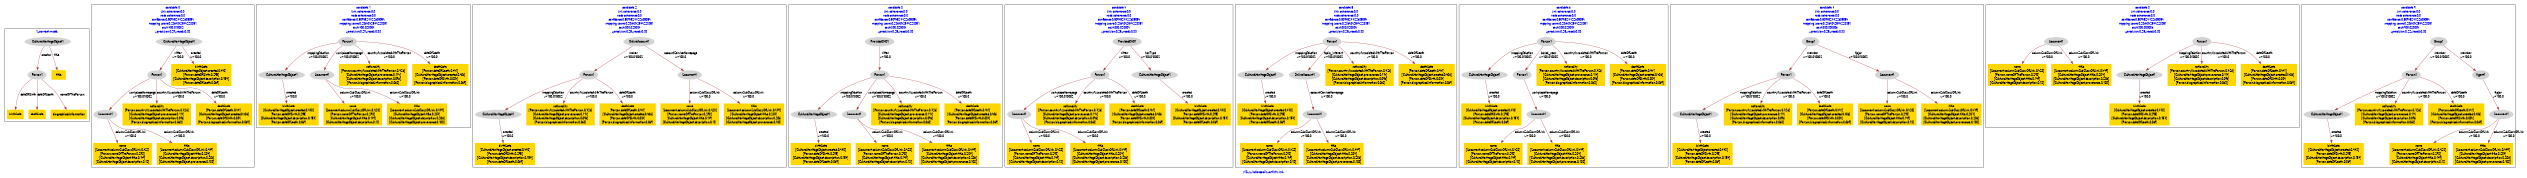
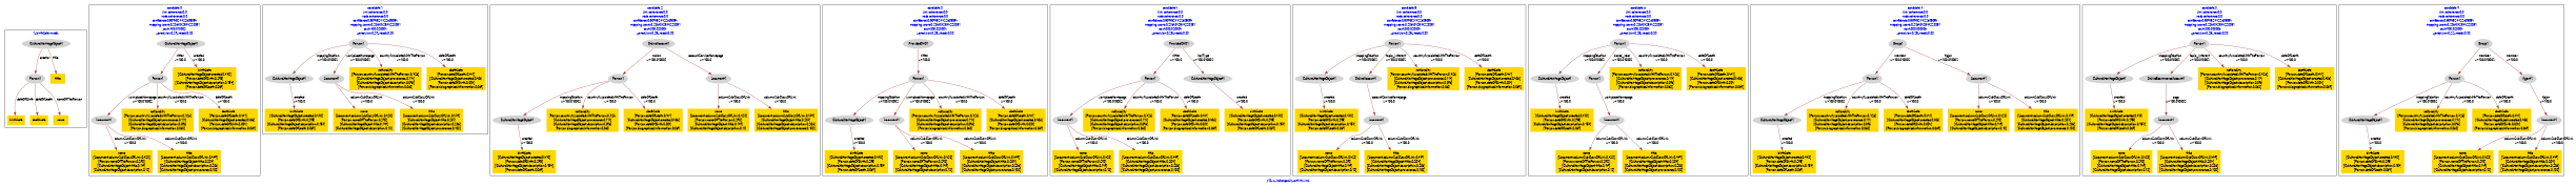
  digraph {
    fontcolor=blue
    fontname="Patrick Hand"
    label="s18-s-indianapolis-artists.xml"
    remincross=true
    node [fillcolor=gold fontname="Patrick Hand" style=filled shape=plaintext]
    edge [color=brown fontcolor=black fontname="Patrick Hand"]
    n1 [color=white fillcolor=lightgray label=CulturalHeritageObject1 shape=""]
    n2 [color=white fillcolor=lightgray label=Person1 shape=""]
    n3 [label=title]
    n4 [label=birthDate]
    n5 [label=deathDate]
-   n6 [label=biographicalInformation]
+   n6 [label=name]
    n7 [color=white fillcolor=lightgray label=CulturalHeritageObject1 shape=""]
    n8 [color=white fillcolor=lightgray label=Person1 shape=""]
    n9 [color=white fillcolor=lightgray label=Document1 shape=""]
    n10 [label="birthDate\n[CulturalHeritageObject,created,0.478]\n[Person,dateOfBirth,0.295]\n[CulturalHeritageObject,description,0.157]\n[Person,dateOfDeath,0.069]"]
    n11 [label="nationality\n[Person,countryAssociatedWithThePerson,0.726]\n[CulturalHeritageObject,provenance,0.114]\n[CulturalHeritageObject,description,0.096]\n[Person,biographicalInformation,0.063]"]
    n12 [label="deathDate\n[Person,dateOfDeath,0.441]\n[CulturalHeritageObject,created,0.406]\n[Person,dateOfBirth,0.084]\n[Person,biographicalInformation,0.069]"]
    n13 [label="name\n[Document,columnSubClassOfLink,0.423]\n[Person,nameOfThePerson,0.298]\n[CulturalHeritageObject,title,0.149]\n[CulturalHeritageObject,description,0.13]"]
    n14 [label="title\n[Document,columnSubClassOfLink,0.479]\n[CulturalHeritageObject,title,0.207]\n[CulturalHeritageObject,description,0.206]\n[CulturalHeritageObject,provenance,0.108]"]
    n15 [color=white fillcolor=lightgray label=Person1 shape=""]
    n16 [color=white fillcolor=lightgray label=CulturalHeritageObject1 shape=""]
    n17 [color=white fillcolor=lightgray label=Document1 shape=""]
    n18 [label="birthDate\n[CulturalHeritageObject,created,0.478]\n[Person,dateOfBirth,0.295]\n[CulturalHeritageObject,description,0.157]\n[Person,dateOfDeath,0.069]"]
    n19 [label="nationality\n[Person,countryAssociatedWithThePerson,0.726]\n[CulturalHeritageObject,provenance,0.114]\n[CulturalHeritageObject,description,0.096]\n[Person,biographicalInformation,0.063]"]
    n20 [label="deathDate\n[Person,dateOfDeath,0.441]\n[CulturalHeritageObject,created,0.406]\n[Person,dateOfBirth,0.084]\n[Person,biographicalInformation,0.069]"]
    n21 [label="name\n[Document,columnSubClassOfLink,0.423]\n[Person,nameOfThePerson,0.298]\n[CulturalHeritageObject,title,0.149]\n[CulturalHeritageObject,description,0.13]"]
    n22 [label="title\n[Document,columnSubClassOfLink,0.479]\n[CulturalHeritageObject,title,0.207]\n[CulturalHeritageObject,description,0.206]\n[CulturalHeritageObject,provenance,0.108]"]
    n23 [color=white fillcolor=lightgray label=Person1 shape=""]
    n24 [color=white fillcolor=lightgray label=CulturalHeritageObject1 shape=""]
    n25 [color=white fillcolor=lightgray label=OnlineAccount1 shape=""]
    n26 [color=white fillcolor=lightgray label=Document1 shape=""]
    n27 [label="birthDate\n[CulturalHeritageObject,created,0.478]\n[Person,dateOfBirth,0.295]\n[CulturalHeritageObject,description,0.157]\n[Person,dateOfDeath,0.069]"]
    n28 [label="nationality\n[Person,countryAssociatedWithThePerson,0.726]\n[CulturalHeritageObject,provenance,0.114]\n[CulturalHeritageObject,description,0.096]\n[Person,biographicalInformation,0.063]"]
    n29 [label="deathDate\n[Person,dateOfDeath,0.441]\n[CulturalHeritageObject,created,0.406]\n[Person,dateOfBirth,0.084]\n[Person,biographicalInformation,0.069]"]
    n30 [label="name\n[Document,columnSubClassOfLink,0.423]\n[Person,nameOfThePerson,0.298]\n[CulturalHeritageObject,title,0.149]\n[CulturalHeritageObject,description,0.13]"]
    n31 [label="title\n[Document,columnSubClassOfLink,0.479]\n[CulturalHeritageObject,title,0.207]\n[CulturalHeritageObject,description,0.206]\n[CulturalHeritageObject,provenance,0.108]"]
    n32 [color=white fillcolor=lightgray label=Person1 shape=""]
    n33 [color=white fillcolor=lightgray label=CulturalHeritageObject1 shape=""]
    n34 [color=white fillcolor=lightgray label=Document1 shape=""]
    n35 [color=white fillcolor=lightgray label=ProvidedCHO1 shape=""]
    n36 [label="birthDate\n[CulturalHeritageObject,created,0.478]\n[Person,dateOfBirth,0.295]\n[CulturalHeritageObject,description,0.157]\n[Person,dateOfDeath,0.069]"]
    n37 [label="nationality\n[Person,countryAssociatedWithThePerson,0.726]\n[CulturalHeritageObject,provenance,0.114]\n[CulturalHeritageObject,description,0.096]\n[Person,biographicalInformation,0.063]"]
    n38 [label="deathDate\n[Person,dateOfDeath,0.441]\n[CulturalHeritageObject,created,0.406]\n[Person,dateOfBirth,0.084]\n[Person,biographicalInformation,0.069]"]
    n39 [label="name\n[Document,columnSubClassOfLink,0.423]\n[Person,nameOfThePerson,0.298]\n[CulturalHeritageObject,title,0.149]\n[CulturalHeritageObject,description,0.13]"]
    n40 [label="title\n[Document,columnSubClassOfLink,0.479]\n[CulturalHeritageObject,title,0.207]\n[CulturalHeritageObject,description,0.206]\n[CulturalHeritageObject,provenance,0.108]"]
    n41 [color=white fillcolor=lightgray label=Person1 shape=""]
    n42 [color=white fillcolor=lightgray label=Document1 shape=""]
    n43 [color=white fillcolor=lightgray label=ProvidedCHO1 shape=""]
    n44 [color=white fillcolor=lightgray label=CulturalHeritageObject1 shape=""]
    n45 [label="birthDate\n[CulturalHeritageObject,created,0.478]\n[Person,dateOfBirth,0.295]\n[CulturalHeritageObject,description,0.157]\n[Person,dateOfDeath,0.069]"]
    n46 [label="nationality\n[Person,countryAssociatedWithThePerson,0.726]\n[CulturalHeritageObject,provenance,0.114]\n[CulturalHeritageObject,description,0.096]\n[Person,biographicalInformation,0.063]"]
    n47 [label="deathDate\n[Person,dateOfDeath,0.441]\n[CulturalHeritageObject,created,0.406]\n[Person,dateOfBirth,0.084]\n[Person,biographicalInformation,0.069]"]
    n48 [label="name\n[Document,columnSubClassOfLink,0.423]\n[Person,nameOfThePerson,0.298]\n[CulturalHeritageObject,title,0.149]\n[CulturalHeritageObject,description,0.13]"]
    n49 [label="title\n[Document,columnSubClassOfLink,0.479]\n[CulturalHeritageObject,title,0.207]\n[CulturalHeritageObject,description,0.206]\n[CulturalHeritageObject,provenance,0.108]"]
    n50 [color=white fillcolor=lightgray label=Person1 shape=""]
    n51 [color=white fillcolor=lightgray label=CulturalHeritageObject1 shape=""]
    n52 [color=white fillcolor=lightgray label=OnlineAccount1 shape=""]
    n53 [color=white fillcolor=lightgray label=Document1 shape=""]
    n54 [label="birthDate\n[CulturalHeritageObject,created,0.478]\n[Person,dateOfBirth,0.295]\n[CulturalHeritageObject,description,0.157]\n[Person,dateOfDeath,0.069]"]
    n55 [label="nationality\n[Person,countryAssociatedWithThePerson,0.726]\n[CulturalHeritageObject,provenance,0.114]\n[CulturalHeritageObject,description,0.096]\n[Person,biographicalInformation,0.063]"]
    n56 [label="deathDate\n[Person,dateOfDeath,0.441]\n[CulturalHeritageObject,created,0.406]\n[Person,dateOfBirth,0.084]\n[Person,biographicalInformation,0.069]"]
    n57 [label="name\n[Document,columnSubClassOfLink,0.423]\n[Person,nameOfThePerson,0.298]\n[CulturalHeritageObject,title,0.149]\n[CulturalHeritageObject,description,0.13]"]
    n58 [label="title\n[Document,columnSubClassOfLink,0.479]\n[CulturalHeritageObject,title,0.207]\n[CulturalHeritageObject,description,0.206]\n[CulturalHeritageObject,provenance,0.108]"]
    n59 [color=white fillcolor=lightgray label=Person1 shape=""]
    n60 [color=white fillcolor=lightgray label=CulturalHeritageObject1 shape=""]
    n61 [color=white fillcolor=lightgray label=Person1 shape=""]
    n62 [color=white fillcolor=lightgray label=Document1 shape=""]
    n63 [label="birthDate\n[CulturalHeritageObject,created,0.478]\n[Person,dateOfBirth,0.295]\n[CulturalHeritageObject,description,0.157]\n[Person,dateOfDeath,0.069]"]
    n64 [label="nationality\n[Person,countryAssociatedWithThePerson,0.726]\n[CulturalHeritageObject,provenance,0.114]\n[CulturalHeritageObject,description,0.096]\n[Person,biographicalInformation,0.063]"]
    n65 [label="deathDate\n[Person,dateOfDeath,0.441]\n[CulturalHeritageObject,created,0.406]\n[Person,dateOfBirth,0.084]\n[Person,biographicalInformation,0.069]"]
    n66 [label="name\n[Document,columnSubClassOfLink,0.423]\n[Person,nameOfThePerson,0.298]\n[CulturalHeritageObject,title,0.149]\n[CulturalHeritageObject,description,0.13]"]
    n67 [label="title\n[Document,columnSubClassOfLink,0.479]\n[CulturalHeritageObject,title,0.207]\n[CulturalHeritageObject,description,0.206]\n[CulturalHeritageObject,provenance,0.108]"]
    n68 [color=white fillcolor=lightgray label=Person1 shape=""]
    n69 [color=white fillcolor=lightgray label=CulturalHeritageObject1 shape=""]
    n70 [color=white fillcolor=lightgray label=Group1 shape=""]
    n71 [color=white fillcolor=lightgray label=Document1 shape=""]
    n72 [label="birthDate\n[CulturalHeritageObject,created,0.478]\n[Person,dateOfBirth,0.295]\n[CulturalHeritageObject,description,0.157]\n[Person,dateOfDeath,0.069]"]
    n73 [label="nationality\n[Person,countryAssociatedWithThePerson,0.726]\n[CulturalHeritageObject,provenance,0.114]\n[CulturalHeritageObject,description,0.096]\n[Person,biographicalInformation,0.063]"]
    n74 [label="deathDate\n[Person,dateOfDeath,0.441]\n[CulturalHeritageObject,created,0.406]\n[Person,dateOfBirth,0.084]\n[Person,biographicalInformation,0.069]"]
    n75 [label="name\n[Document,columnSubClassOfLink,0.423]\n[Person,nameOfThePerson,0.298]\n[CulturalHeritageObject,title,0.149]\n[CulturalHeritageObject,description,0.13]"]
    n76 [label="title\n[Document,columnSubClassOfLink,0.479]\n[CulturalHeritageObject,title,0.207]\n[CulturalHeritageObject,description,0.206]\n[CulturalHeritageObject,provenance,0.108]"]
    n77 [color=white fillcolor=lightgray label=Person1 shape=""]
    n78 [color=white fillcolor=lightgray label=CulturalHeritageObject1 shape=""]
+   n79 [color=white fillcolor=lightgray label=OnlineEcommerceAccount1 shape=""]
    n80 [color=white fillcolor=lightgray label=Document1 shape=""]
    n81 [label="birthDate\n[CulturalHeritageObject,created,0.478]\n[Person,dateOfBirth,0.295]\n[CulturalHeritageObject,description,0.157]\n[Person,dateOfDeath,0.069]"]
    n82 [label="nationality\n[Person,countryAssociatedWithThePerson,0.726]\n[CulturalHeritageObject,provenance,0.114]\n[CulturalHeritageObject,description,0.096]\n[Person,biographicalInformation,0.063]"]
    n83 [label="deathDate\n[Person,dateOfDeath,0.441]\n[CulturalHeritageObject,created,0.406]\n[Person,dateOfBirth,0.084]\n[Person,biographicalInformation,0.069]"]
    n84 [label="name\n[Document,columnSubClassOfLink,0.423]\n[Person,nameOfThePerson,0.298]\n[CulturalHeritageObject,title,0.149]\n[CulturalHeritageObject,description,0.13]"]
    n85 [label="title\n[Document,columnSubClassOfLink,0.479]\n[CulturalHeritageObject,title,0.207]\n[CulturalHeritageObject,description,0.206]\n[CulturalHeritageObject,provenance,0.108]"]
    n86 [color=white fillcolor=lightgray label=Person1 shape=""]
    n87 [color=white fillcolor=lightgray label=CulturalHeritageObject1 shape=""]
    n88 [color=white fillcolor=lightgray label=Agent1 shape=""]
    n89 [color=white fillcolor=lightgray label=Document1 shape=""]
    n90 [color=white fillcolor=lightgray label=Group1 shape=""]
    n91 [label="birthDate\n[CulturalHeritageObject,created,0.478]\n[Person,dateOfBirth,0.295]\n[CulturalHeritageObject,description,0.157]\n[Person,dateOfDeath,0.069]"]
    n92 [label="nationality\n[Person,countryAssociatedWithThePerson,0.726]\n[CulturalHeritageObject,provenance,0.114]\n[CulturalHeritageObject,description,0.096]\n[Person,biographicalInformation,0.063]"]
    n93 [label="deathDate\n[Person,dateOfDeath,0.441]\n[CulturalHeritageObject,created,0.406]\n[Person,dateOfBirth,0.084]\n[Person,biographicalInformation,0.069]"]
    n94 [label="name\n[Document,columnSubClassOfLink,0.423]\n[Person,nameOfThePerson,0.298]\n[CulturalHeritageObject,title,0.149]\n[CulturalHeritageObject,description,0.13]"]
    n95 [label="title\n[Document,columnSubClassOfLink,0.479]\n[CulturalHeritageObject,title,0.207]\n[CulturalHeritageObject,description,0.206]\n[CulturalHeritageObject,provenance,0.108]"]
    subgraph cluster_1 {
-     label="1-correct model"
+     label="1-birthDate model"
      n1
      n2
      n3
      n4
      n5
      n6
    }
    subgraph cluster_2 {
      label="candidate 0\nlink coherence:0.0\nnode coherence:0.0\nconfidence:0.5094527722685054\nmapping score:0.2364842574228351\ncost:700.010002\n-precision:0.29-recall:0.33"
      n7
      n8
      n9
      n10
      n11
      n12
      n13
      n14
    }
    subgraph cluster_3 {
      label="candidate 1\nlink coherence:0.0\nnode coherence:0.0\nconfidence:0.5094527722685054\nmapping score:0.2364842574228351\ncost:700.020004\n-precision:0.29-recall:0.33"
      n15
      n16
      n17
      n18
      n19
      n20
      n21
      n22
    }
    subgraph cluster_4 {
      label="candidate 2\nlink coherence:0.0\nnode coherence:0.0\nconfidence:0.5094527722685054\nmapping score:0.2364842574228351\ncost:800.020004\n-precision:0.25-recall:0.33"
      n23
      n24
      n25
      n26
      n27
      n28
      n29
      n30
      n31
    }
    subgraph cluster_5 {
      label="candidate 3\nlink coherence:0.0\nnode coherence:0.0\nconfidence:0.5094527722685054\nmapping score:0.2364842574228351\ncost:800.020004\n-precision:0.25-recall:0.33"
      n32
      n33
      n34
      n35
      n36
      n37
      n38
      n39
      n40
    }
    subgraph cluster_6 {
      label="candidate 4\nlink coherence:0.0\nnode coherence:0.0\nconfidence:0.5094527722685054\nmapping score:0.2364842574228351\ncost:800.020004\n-precision:0.25-recall:0.33"
      n41
      n42
      n43
      n44
      n45
      n46
      n47
      n48
      n49
    }
    subgraph cluster_7 {
      label="candidate 5\nlink coherence:0.0\nnode coherence:0.0\nconfidence:0.5094527722685054\nmapping score:0.2364842574228351\ncost:800.020004\n-precision:0.25-recall:0.33"
      n50
      n51
      n52
      n53
      n54
      n55
      n56
      n57
      n58
    }
    subgraph cluster_8 {
      label="candidate 6\nlink coherence:0.0\nnode coherence:0.0\nconfidence:0.5094527722685054\nmapping score:0.2364842574228351\ncost:800.020004\n-precision:0.25-recall:0.33"
      n59
      n60
      n61
      n62
      n63
      n64
      n65
      n66
      n67
    }
    subgraph cluster_9 {
      label="candidate 7\nlink coherence:0.0\nnode coherence:0.0\nconfidence:0.5094527722685054\nmapping score:0.2364842574228351\ncost:800.030006\n-precision:0.25-recall:0.33"
      n68
      n69
      n70
      n71
      n72
      n73
      n74
      n75
      n76
    }
    subgraph cluster_10 {
      label="candidate 8\nlink coherence:0.0\nnode coherence:0.0\nconfidence:0.5094527722685054\nmapping score:0.2364842574228351\ncost:800.030006\n-precision:0.25-recall:0.33"
      n77
      n78
+     n79
      n80
      n81
      n82
      n83
      n84
      n85
    }
    subgraph cluster_11 {
      label="candidate 9\nlink coherence:0.0\nnode coherence:0.0\nconfidence:0.5094527722685054\nmapping score:0.2364842574228351\ncost:900.020004\n-precision:0.22-recall:0.33"
      n86
      n87
      n88
      n89
      n90
      n91
      n92
      n93
      n94
      n95
    }
    n1 -> n2 [label=creator]
    n1 -> n3 [label=title]
    n2 -> n4 [label=dateOfBirth]
    n2 -> n5 [label=dateOfDeath]
    n2 -> n6 [label=nameOfThePerson]
    n7 -> n8 [label="sitter\nw=100.0"]
    n7 -> n10 [label="created\nw=100.0"]
    n8 -> n9 [label="workplaceHomepage\nw=100.010002"]
    n8 -> n11 [label="countryAssociatedWithThePerson\nw=100.0"]
    n8 -> n12 [label="dateOfDeath\nw=100.0"]
    n9 -> n13 [label="columnSubClassOfLink\nw=100.0"]
    n9 -> n14 [label="columnSubClassOfLink\nw=100.0"]
    n15 -> n16 [label="mappingRelation\nw=100.010002"]
    n15 -> n17 [label="workplaceHomepage\nw=100.010002"]
    n15 -> n19 [label="countryAssociatedWithThePerson\nw=100.0"]
    n15 -> n20 [label="dateOfDeath\nw=100.0"]
    n16 -> n18 [label="created\nw=100.0"]
    n17 -> n21 [label="columnSubClassOfLink\nw=100.0"]
    n17 -> n22 [label="columnSubClassOfLink\nw=100.0"]
    n23 -> n24 [label="mappingRelation\nw=100.010002"]
    n23 -> n28 [label="countryAssociatedWithThePerson\nw=100.0"]
    n23 -> n29 [label="dateOfDeath\nw=100.0"]
    n24 -> n27 [label="created\nw=100.0"]
    n25 -> n23 [label="maker\nw=100.010002"]
    n25 -> n26 [label="accountServiceHomepage\nw=100.0"]
    n26 -> n30 [label="columnSubClassOfLink\nw=100.0"]
    n26 -> n31 [label="columnSubClassOfLink\nw=100.0"]
    n32 -> n33 [label="mappingRelation\nw=100.010002"]
    n32 -> n34 [label="workplaceHomepage\nw=100.010002"]
    n32 -> n37 [label="countryAssociatedWithThePerson\nw=100.0"]
    n32 -> n38 [label="dateOfDeath\nw=100.0"]
    n33 -> n36 [label="created\nw=100.0"]
    n34 -> n39 [label="columnSubClassOfLink\nw=100.0"]
    n34 -> n40 [label="columnSubClassOfLink\nw=100.0"]
    n35 -> n32 [label="sitter\nw=100.0"]
    n41 -> n42 [label="workplaceHomepage\nw=100.010002"]
    n41 -> n46 [label="countryAssociatedWithThePerson\nw=100.0"]
    n41 -> n47 [label="dateOfDeath\nw=100.0"]
    n42 -> n48 [label="columnSubClassOfLink\nw=100.0"]
    n42 -> n49 [label="columnSubClassOfLink\nw=100.0"]
    n43 -> n41 [label="sitter\nw=100.0"]
    n43 -> n44 [label="hasType\nw=100.010002"]
    n44 -> n45 [label="created\nw=100.0"]
    n50 -> n51 [label="mappingRelation\nw=100.010002"]
    n50 -> n52 [label="topic_interest\nw=100.010002"]
    n50 -> n55 [label="countryAssociatedWithThePerson\nw=100.0"]
    n50 -> n56 [label="dateOfDeath\nw=100.0"]
    n51 -> n54 [label="created\nw=100.0"]
    n52 -> n53 [label="accountServiceHomepage\nw=100.0"]
    n53 -> n57 [label="columnSubClassOfLink\nw=100.0"]
    n53 -> n58 [label="columnSubClassOfLink\nw=100.0"]
    n59 -> n60 [label="mappingRelation\nw=100.010002"]
    n59 -> n61 [label="based_near\nw=100.010002"]
    n59 -> n64 [label="countryAssociatedWithThePerson\nw=100.0"]
    n59 -> n65 [label="dateOfDeath\nw=100.0"]
    n60 -> n63 [label="created\nw=100.0"]
    n61 -> n62 [label="workplaceHomepage\nw=100.0"]
    n62 -> n66 [label="columnSubClassOfLink\nw=100.0"]
    n62 -> n67 [label="columnSubClassOfLink\nw=100.0"]
    n68 -> n69 [label="mappingRelation\nw=100.010002"]
    n68 -> n73 [label="countryAssociatedWithThePerson\nw=100.0"]
    n68 -> n74 [label="dateOfDeath\nw=100.0"]
    n69 -> n72 [label="created\nw=100.0"]
    n70 -> n68 [label="member\nw=100.010002"]
    n70 -> n71 [label="tipjar\nw=100.010002"]
    n71 -> n75 [label="columnSubClassOfLink\nw=100.0"]
    n71 -> n76 [label="columnSubClassOfLink\nw=100.0"]
    n77 -> n78 [label="mappingRelation\nw=100.010002"]
+   n77 -> n79 [label="topic_interest\nw=100.010002"]
    n77 -> n82 [label="countryAssociatedWithThePerson\nw=100.0"]
    n77 -> n83 [label="dateOfDeath\nw=100.0"]
    n78 -> n81 [label="created\nw=100.0"]
+   n79 -> n80 [label="page\nw=100.010002"]
    n80 -> n84 [label="columnSubClassOfLink\nw=100.0"]
    n80 -> n85 [label="columnSubClassOfLink\nw=100.0"]
    n86 -> n87 [label="mappingRelation\nw=100.010002"]
    n86 -> n92 [label="countryAssociatedWithThePerson\nw=100.0"]
    n86 -> n93 [label="dateOfDeath\nw=100.0"]
    n87 -> n91 [label="created\nw=100.0"]
    n88 -> n89 [label="tipjar\nw=100.0"]
    n89 -> n94 [label="columnSubClassOfLink\nw=100.0"]
    n89 -> n95 [label="columnSubClassOfLink\nw=100.0"]
    n90 -> n86 [label="member\nw=100.010002"]
    n90 -> n88 [label="member\nw=100.0"]
  }
